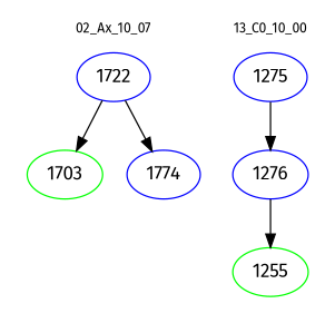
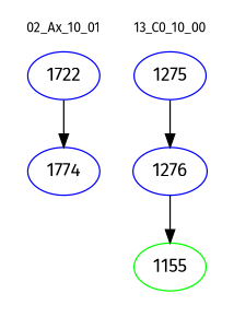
  digraph {
    fontname="Fira Sans"
    node [color=blue fontname="Fira Sans"]
    edge [color=black fontname="Fira Sans"]
    n1 [label=1722]
-   n2 [color=green label=1703]
    n3 [label=1774]
    n4 [label=1275]
-   n5 [color=green label=1255]
+   n5 [color=green label=1155]
    n6 [label=1276]
    subgraph cluster_1 {
      color=white
      fontsize=10
-     label="02_Ax_10_07"
+     label="02_Ax_10_01"
      n1
-     n2
      n3
    }
    subgraph cluster_2 {
      color=white
      fontsize=10
      label="13_C0_10_00"
      n4
      n5
      n6
    }
-   n1 -> n2
    n1 -> n3
    n4 -> n6
    n6 -> n5
  }
